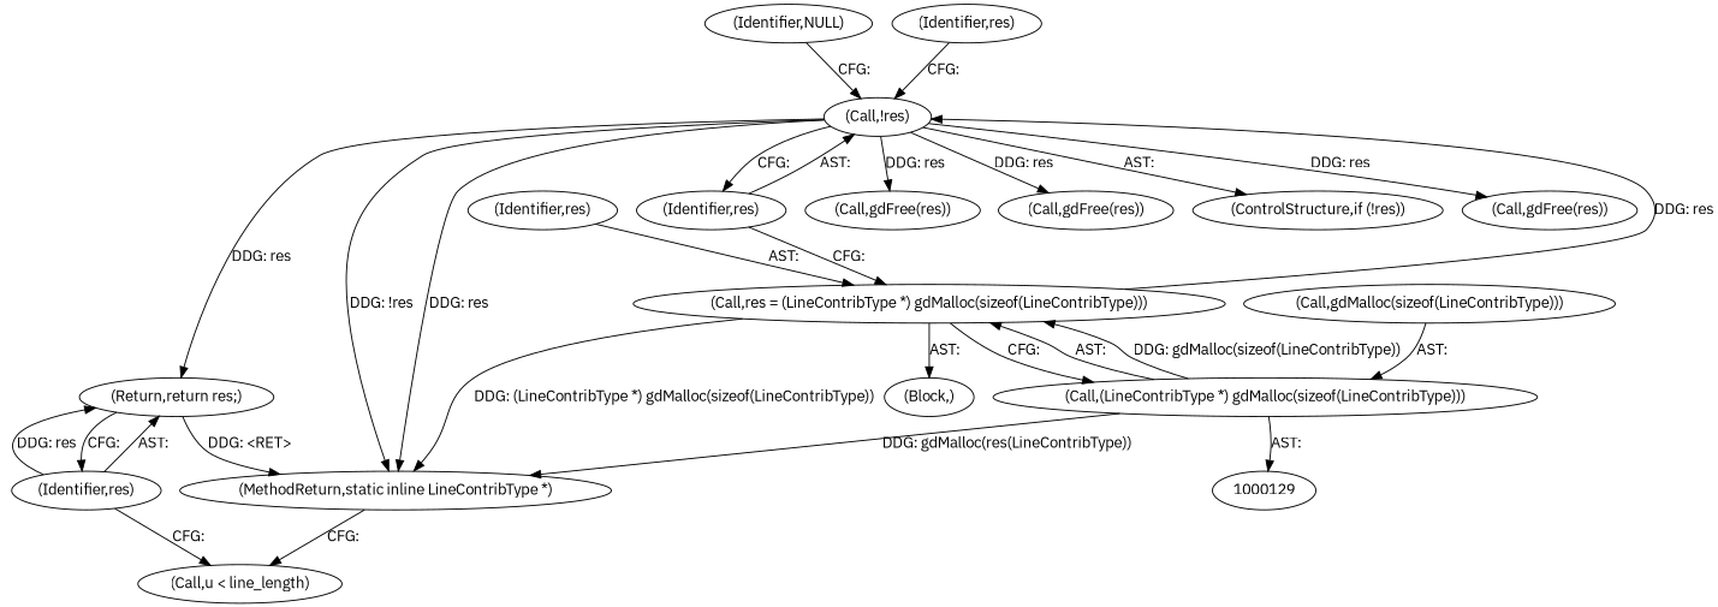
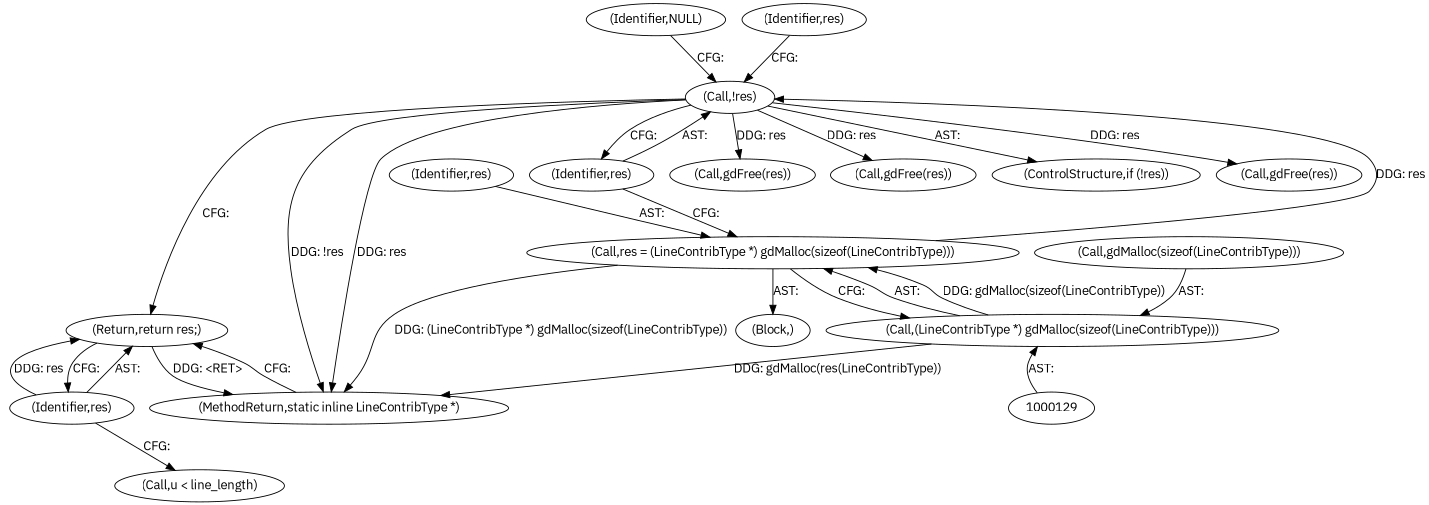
  digraph {
    fontname="IBM Plex Sans"
    node [fontname="IBM Plex Sans"]
    edge [fontname="IBM Plex Sans"]
    n1 [label="(Return,return res;)"]
    n2 [label="(Identifier,res)"]
    n3 [label="(MethodReturn,static inline LineContribType *)"]
    n4 [label="(Call,u < line_length)"]
    n5 [label="(Block,)"]
    n6 [label="(Call,!res)"]
    n7 [label="(Identifier,res)"]
    n8 [label="(Call,gdFree(res))"]
    n9 [label="(Call,gdFree(res))"]
    n10 [label="(ControlStructure,if (!res))"]
    n11 [label="(Call,gdFree(res))"]
    n12 [label="(Call,res = (LineContribType *) gdMalloc(sizeof(LineContribType)))"]
    n13 [label="(Call,(LineContribType *) gdMalloc(sizeof(LineContribType)))"]
    n14 [label="(Call,gdMalloc(sizeof(LineContribType)))"]
    n15 [label="(Identifier,NULL)"]
    n16 [label="(Identifier,res)"]
    n17 [label="(Identifier,res)"]
    1000129
    n1 -> n2 [label="CFG: "]
    n1 -> n3 [label="DDG: <RET>"]
    n2 -> n1 [label="AST: "]
    n2 -> n1 [label="DDG: res"]
    n2 -> n4 [label="CFG: "]
-   n3 -> n4 [label="CFG: "]
-   n6 -> n1 [label="DDG: res"]
+   n3 -> n1 [label="CFG: "]
+   n6 -> n1 [label="CFG: "]
    n6 -> n3 [label="DDG: !res"]
    n6 -> n3 [label="DDG: res"]
    n6 -> n7 [label="CFG: "]
    n6 -> n8 [label="DDG: res"]
    n6 -> n9 [label="DDG: res"]
    n6 -> n10 [label="AST: "]
    n6 -> n11 [label="DDG: res"]
    n7 -> n6 [label="AST: "]
    n7 -> n12 [label="CFG: "]
    n12 -> n3 [label="DDG: (LineContribType *) gdMalloc(sizeof(LineContribType))"]
    n12 -> n5 [label="AST: "]
    n12 -> n6 [label="DDG: res"]
    n12 -> n13 [label="CFG: "]
    n13 -> n3 [label="DDG: gdMalloc(res(LineContribType))"]
    n13 -> n12 [label="AST: "]
    n13 -> n12 [label="DDG: gdMalloc(sizeof(LineContribType))"]
    n14 -> n13 [label="AST: "]
    n15 -> n6 [label="CFG: "]
    n16 -> n6 [label="CFG: "]
    n17 -> n12 [label="AST: "]
-   n13 -> 1000129 [label="AST: "]
+   1000129 -> n13 [label="AST: "]
  }
